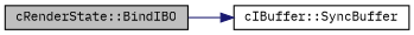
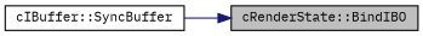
  digraph {
    rankdir=RL
    fontname="IBM Plex Mono"
    node [color=black fontname="IBM Plex Mono" fontsize=10 shape=record style=filled]
    n1 [fillcolor=grey75 fontcolor=black height=0.2 label="cRenderState::BindIBO" width=0.4]
    n2 [fillcolor=white height=0.2 label="cIBuffer::SyncBuffer" width=0.4]
-   n2 -> n1 [color=midnightblue dir=back fontname="IBM Plex Mono" fontsize=10 labelfontname=Helvetica labelfontsize=10 style=solid]
+   n1 -> n2 [color=midnightblue dir=back fontname="IBM Plex Mono" fontsize=10 labelfontname=Helvetica labelfontsize=10 style=solid]
  }
